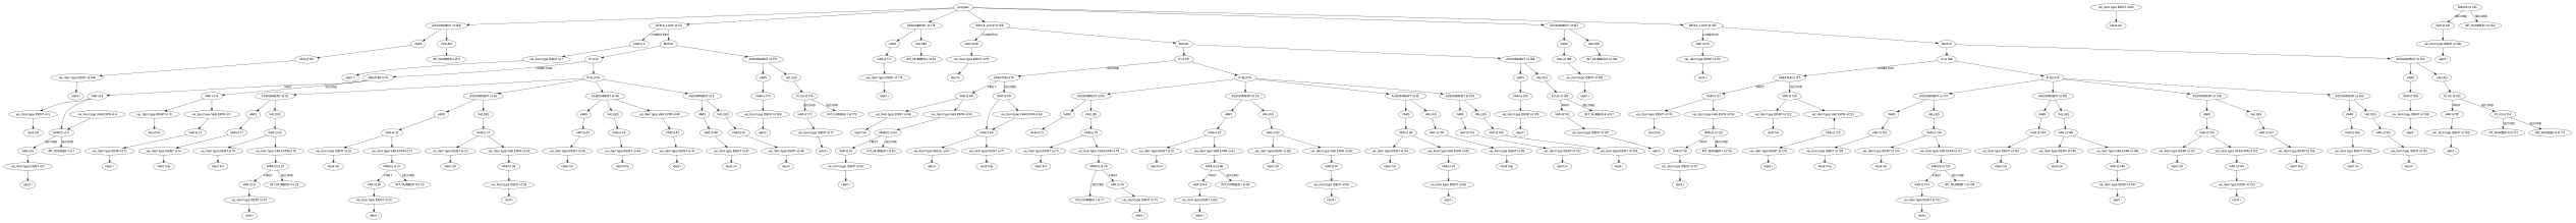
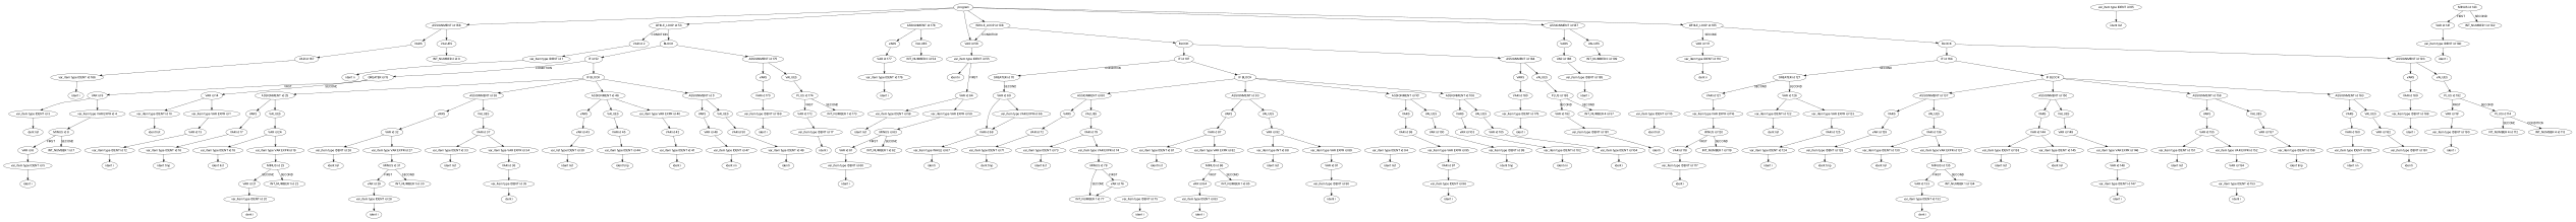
  digraph {
    fontname=Inter
    node [fontname=Inter]
    edge [fontname=Inter]
    n1 [label=program]
    n2 [label="ASSIGNMENT id 168"]
    n3 [label="WHILE_LOOP id 53"]
    n4 [label="ASSIGNMENT id 178"]
    n5 [label="WHILE_LOOP id 108"]
    n6 [label="ASSIGNMENT id 187"]
    n7 [label="WHILE_LOOP id 165"]
    n8 [label=VARS]
    n9 [label=VALUES]
    n10 [label="VAR id 2"]
    n11 [label=BLOCK]
    n12 [label=VARS]
    n13 [label=VALUES]
    n14 [label="VAR id 56"]
    n15 [label=BLOCK]
    n16 [label=VARS]
    n17 [label=VALUES]
    n18 [label="VAR id 111"]
    n19 [label=BLOCK]
    n20 [label="VAR id 167"]
    n21 [label="INT_NUMBER 2 id 0"]
    n22 [label="var_item type IDENT id 166"]
    n23 [label="ident i"]
    n24 [label="var_item type IDENT id 1"]
    n25 [label="IF id 52"]
    n26 [label="ASSIGNMENT id 175"]
    n27 [label="ident n"]
    n28 [label="GREATER id 15"]
    n29 [label="IF BLOCK"]
    n30 [label=VARS]
    n31 [label=VALUES]
    n32 [label="VAR id 9"]
    n33 [label="VAR id 14"]
    n34 [label="ASSIGNMENT id 25"]
    n35 [label="ASSIGNMENT id 38"]
    n36 [label="ASSIGNMENT id 46"]
    n37 [label="ASSIGNMENT id 51"]
    n38 [label="var_item type IDENT id 3"]
    n39 [label="var_item type VAR EXPR id 4"]
    n40 [label="var_item type IDENT id 10"]
    n41 [label="var_item type VAR EXPR id 11"]
    n42 [label="ident list"]
    n43 [label="MINUS id 8"]
    n44 [label="VAR id 6"]
    n45 [label="INT_NUMBER 1 id 7"]
    n46 [label="var_item type IDENT id 5"]
    n47 [label="ident i"]
    n48 [label="ident list"]
    n49 [label="VAR id 13"]
    n50 [label="var_item type IDENT id 12"]
    n51 [label="ident i"]
    n52 [label=VARS]
    n53 [label=VALUES]
    n54 [label=VARS]
    n55 [label=VALUES]
    n56 [label=VARS]
    n57 [label=VALUES]
    n58 [label="var_item type VAR EXPR id 40"]
    n59 [label=VARS]
    n60 [label=VALUES]
    n61 [label="VAR id 17"]
    n62 [label="VAR id 24"]
    n63 [label="var_item type IDENT id 16"]
    n64 [label="var_item type IDENT id 18"]
    n65 [label="var_item type VAR EXPR id 19"]
    n66 [label="ident tmp"]
    n67 [label="ident list"]
    n68 [label="MINUS id 23"]
    n69 [label="VAR id 21"]
    n70 [label="INT_NUMBER 1 id 22"]
    n71 [label="var_item type IDENT id 20"]
    n72 [label="ident i"]
    n73 [label="VAR id 32"]
    n74 [label="VAR id 37"]
    n75 [label="var_item type IDENT id 26"]
    n76 [label="var_item type VAR EXPR id 27"]
    n77 [label="var_item type IDENT id 33"]
    n78 [label="var_item type VAR EXPR id 34"]
    n79 [label="ident list"]
    n80 [label="MINUS id 31"]
    n81 [label="VAR id 29"]
    n82 [label="INT_NUMBER 1 id 30"]
    n83 [label="var_item type IDENT id 28"]
    n84 [label="ident i"]
    n85 [label="ident list"]
    n86 [label="VAR id 36"]
    n87 [label="var_item type IDENT id 35"]
    n88 [label="ident i"]
    n89 [label="VAR id 43"]
    n90 [label="VAR id 45"]
-   n91 [label="var_item type IDENT id 39"]
+   n91 [label="var_list type IDENT id 39"]
    n92 [label="var_item type IDENT id 44"]
    n93 [label="ident list"]
    n94 [label="VAR id 42"]
    n95 [label="var_item type IDENT id 41"]
    n96 [label="ident i"]
    n97 [label="ident tmp"]
    n98 [label="VAR id 48"]
    n99 [label="VAR id 50"]
    n100 [label="var_item type IDENT id 47"]
    n101 [label="var_item type IDENT id 49"]
    n102 [label="ident nn"]
    n103 [label="ident i"]
    n104 [label="VAR id 170"]
    n105 [label="PLUS id 174"]
    n106 [label="var_item type IDENT id 169"]
    n107 [label="VAR id 172"]
    n108 [label="INT_NUMBER 1 id 173"]
    n109 [label="ident i"]
    n110 [label="var_item type IDENT id 171"]
    n111 [label="ident i"]
    n112 [label="VAR id 177"]
    n113 [label="INT_NUMBER 0 id 54"]
    n114 [label="var_item type IDENT id 176"]
    n115 [label="ident i"]
    n116 [label="var_item type IDENT id 55"]
    n117 [label="IF id 107"]
    n118 [label="ASSIGNMENT id 184"]
    n119 [label="ident n"]
    n120 [label="GREATER id 70"]
    n121 [label="IF BLOCK"]
    n122 [label=VARS]
    n123 [label=VALUES]
    n124 [label="VAR id 64"]
    n125 [label="VAR id 69"]
    n126 [label="ASSIGNMENT id 80"]
    n127 [label="ASSIGNMENT id 93"]
    n128 [label="ASSIGNMENT id 101"]
    n129 [label="ASSIGNMENT id 106"]
    n130 [label="var_item type IDENT id 58"]
    n131 [label="var_item type VAR EXPR id 59"]
    n132 [label="var_item type VAR EXPR id 66"]
    n133 [label="VAR id 68"]
    n134 [label="ident list"]
    n135 [label="MINUS id 63"]
    n136 [label="VAR id 61"]
    n137 [label="INT_NUMBER 1 id 62"]
    n138 [label="var_item type IDENT id 60"]
    n139 [label="ident i"]
    n140 [label="var_item type IDENT id 65"]
    n141 [label="ident list"]
    n142 [label="var_item type WHILE id 67"]
    n143 [label="ident i"]
    n144 [label=VARS]
    n145 [label=VALUES]
    n146 [label=VARS]
    n147 [label=VALUES]
    n148 [label=VARS]
    n149 [label=VALUES]
    n150 [label=VARS]
    n151 [label=VALUES]
    n152 [label="VAR id 72"]
    n153 [label="VAR id 79"]
    n154 [label="var_item type IDENT id 71"]
    n155 [label="var_item type IDENT id 73"]
    n156 [label="var_item type VAR EXPR id 74"]
    n157 [label="ident tmp"]
    n158 [label="ident list"]
    n159 [label="MINUS id 78"]
    n160 [label="VAR id 76"]
    n161 [label="INT_NUMBER 1 id 77"]
    n162 [label="var_item type IDENT id 75"]
    n163 [label="ident i"]
    n164 [label="VAR id 87"]
    n165 [label="VAR id 92"]
    n166 [label="var_item type IDENT id 81"]
    n167 [label="var_item type VAR EXPR id 82"]
-   n168 [label="var_item type IDENT id 88"]
+   n168 [label="var_item type INT id 88"]
    n169 [label="var_item type VAR EXPR id 89"]
    n170 [label="ident list"]
    n171 [label="MINUS id 86"]
    n172 [label="VAR id 84"]
    n173 [label="INT_NUMBER 1 id 85"]
    n174 [label="var_item type IDENT id 83"]
    n175 [label="ident i"]
    n176 [label="ident list"]
    n177 [label="VAR id 91"]
    n178 [label="var_item type IDENT id 90"]
    n179 [label="ident i"]
    n180 [label="VAR id 98"]
    n181 [label="VAR id 100"]
    n182 [label="var_item type IDENT id 94"]
    n183 [label="var_item type VAR EXPR id 95"]
    n184 [label="var_item type IDENT id 99"]
    n185 [label="ident list"]
    n186 [label="VAR id 97"]
    n187 [label="var_item type IDENT id 96"]
    n188 [label="ident i"]
    n189 [label="ident tmp"]
    n190 [label="VAR id 103"]
    n191 [label="VAR id 105"]
    n192 [label="var_item type IDENT id 102"]
    n193 [label="var_item type IDENT id 104"]
    n194 [label="ident nn"]
    n195 [label="ident i"]
    n196 [label="VAR id 180"]
    n197 [label="PLUS id 183"]
    n198 [label="var_item type IDENT id 179"]
    n199 [label="VAR id 182"]
    n200 [label="INT_NUMBER 4 id 57"]
    n201 [label="ident i"]
    n202 [label="var_item type IDENT id 181"]
    n203 [label="ident i"]
    n204 [label="VAR id 186"]
    n205 [label="INT_NUMBER 0 id 109"]
    n206 [label="var_item type IDENT id 185"]
    n207 [label="ident i"]
    n208 [label="var_item type IDENT id 110"]
    n209 [label="IF id 164"]
    n210 [label="ASSIGNMENT id 193"]
    n211 [label="ident n"]
    n212 [label="GREATER id 127"]
    n213 [label="IF BLOCK"]
    n214 [label=VARS]
    n215 [label=VALUES]
    n216 [label="VAR id 121"]
    n217 [label="VAR id 126"]
    n218 [label="ASSIGNMENT id 137"]
    n219 [label="ASSIGNMENT id 150"]
    n220 [label="ASSIGNMENT id 158"]
    n221 [label="ASSIGNMENT id 163"]
    n222 [label="var_item type IDENT id 115"]
    n223 [label="var_item type VAR EXPR id 116"]
    n224 [label="var_item type IDENT id 122"]
    n225 [label="var_item type VAR EXPR id 123"]
    n226 [label="ident list"]
    n227 [label="MINUS id 120"]
    n228 [label="VAR id 118"]
    n229 [label="INT_NUMBER 1 id 119"]
    n230 [label="var_item type IDENT id 117"]
    n231 [label="ident i"]
    n232 [label="ident list"]
    n233 [label="VAR id 125"]
    n234 [label="var_item type IDENT id 124"]
    n235 [label="ident i"]
    n236 [label=VARS]
    n237 [label=VALUES]
    n238 [label=VARS]
    n239 [label=VALUES]
    n240 [label=VARS]
    n241 [label=VALUES]
    n242 [label=VARS]
    n243 [label=VALUES]
    n244 [label="VAR id 129"]
    n245 [label="VAR id 136"]
    n246 [label="var_item type IDENT id 128"]
    n247 [label="var_item type IDENT id 130"]
    n248 [label="var_item type VAR EXPR id 131"]
    n249 [label="ident tmp"]
    n250 [label="ident list"]
    n251 [label="MINUS id 135"]
    n252 [label="VAR id 133"]
    n253 [label="INT_NUMBER 1 id 134"]
    n254 [label="var_item type IDENT id 132"]
    n255 [label="ident i"]
    n256 [label="VAR id 144"]
    n257 [label="VAR id 149"]
    n258 [label="var_item type IDENT id 138"]
    n259 [label="var_item type IDENT id 145"]
    n260 [label="var_item type VAR EXPR id 146"]
    n261 [label="ident list"]
    n262 [label="MINUS id 143"]
    n263 [label="VAR id 141"]
    n264 [label="INT_NUMBER 1 id 142"]
    n265 [label="var_item type IDENT id 140"]
    n266 [label="ident i"]
    n267 [label="ident list"]
    n268 [label="VAR id 148"]
    n269 [label="var_item type IDENT id 147"]
    n270 [label="ident i"]
    n271 [label="VAR id 155"]
    n272 [label="VAR id 157"]
    n273 [label="var_item type IDENT id 151"]
    n274 [label="var_item type VAR EXPR id 152"]
    n275 [label="var_item type IDENT id 156"]
    n276 [label="ident list"]
    n277 [label="VAR id 154"]
    n278 [label="var_item type IDENT id 153"]
    n279 [label="ident i"]
    n280 [label="ident tmp"]
    n281 [label="VAR id 160"]
    n282 [label="VAR id 162"]
    n283 [label="var_item type IDENT id 159"]
    n284 [label="var_item type IDENT id 161"]
    n285 [label="ident nn"]
    n286 [label="ident i"]
    n287 [label="VAR id 189"]
    n288 [label="PLUS id 192"]
    n289 [label="var_item type IDENT id 188"]
    n290 [label="VAR id 191"]
    n291 [label="PLUS id 114"]
    n292 [label="ident i"]
    n293 [label="var_item type IDENT id 190"]
    n294 [label="INT_NUMBER 4 id 112"]
    n295 [label="INT_NUMBER 4 id 113"]
    n296 [label="ident i"]
    n1 -> n2
    n1 -> n3
-   n1 -> n4
+   n1 -> n14
    n1 -> n5
    n1 -> n6
    n1 -> n7
    n2 -> n8
    n2 -> n9
    n3 -> n10 [label=CONDITION]
    n3 -> n11
    n4 -> n12
    n4 -> n13
    n5 -> n14 [label=CONDITION]
    n5 -> n15
    n6 -> n16
    n6 -> n17
-   n7 -> n18 [label=CONDITION]
+   n7 -> n18 [label=SECOND]
    n7 -> n19
    n8 -> n20
    n9 -> n21
    n10 -> n24
    n11 -> n25
    n11 -> n26
    n12 -> n112
    n13 -> n113
    n14 -> n116
    n15 -> n117
    n15 -> n118
    n16 -> n204
    n17 -> n205
    n18 -> n208
    n19 -> n209
    n19 -> n210
    n20 -> n22
    n22 -> n23
    n24 -> n27
    n25 -> n28 [label=CONDITION]
    n25 -> n29
    n26 -> n30
    n26 -> n31
    n28 -> n32 [label=FIRST]
    n28 -> n33 [label=SECOND]
    n29 -> n34
    n29 -> n35
    n29 -> n36
    n29 -> n37
    n30 -> n104
    n31 -> n105
    n32 -> n38
-   n32 -> n43
+   n32 -> n39
    n33 -> n40
    n33 -> n41
    n34 -> n52
    n34 -> n53
    n35 -> n54
    n35 -> n55
    n36 -> n56
    n36 -> n57
    n36 -> n58
    n37 -> n59
    n37 -> n60
    n38 -> n42
    n39 -> n43
    n40 -> n48
    n41 -> n49
-   n43 -> n44 [label=SECOND]
+   n43 -> n44 [label=FIRST]
    n43 -> n45 [label=SECOND]
    n44 -> n46
    n46 -> n47
    n49 -> n50
    n50 -> n51
    n52 -> n61
    n53 -> n62
    n54 -> n73
    n55 -> n74
    n56 -> n89
    n57 -> n90
    n58 -> n94
    n59 -> n98
    n60 -> n99
    n61 -> n63
    n62 -> n64
    n62 -> n65
    n63 -> n66
    n64 -> n67
    n65 -> n68
-   n68 -> n69 [label=FIRST]
+   n68 -> n69 [label=SECOND]
    n68 -> n70 [label=SECOND]
    n69 -> n71
    n71 -> n72
    n73 -> n75
    n73 -> n76
    n74 -> n77
    n74 -> n78
    n75 -> n79
    n76 -> n80
    n77 -> n85
    n78 -> n86
    n80 -> n81 [label=FIRST]
    n80 -> n82 [label=SECOND]
    n81 -> n83
    n83 -> n84
    n86 -> n87
    n87 -> n88
    n89 -> n91
    n90 -> n92
    n91 -> n93
    n92 -> n97
    n94 -> n95
    n95 -> n96
    n98 -> n100
    n99 -> n101
    n100 -> n102
    n101 -> n103
    n104 -> n106
-   n105 -> n107 [label=SECOND]
+   n105 -> n107 [label=FIRST]
    n105 -> n108 [label=SECOND]
    n106 -> n109
    n107 -> n110
    n110 -> n111
    n112 -> n114
    n114 -> n115
    n116 -> n119
-   n117 -> n120 [label=SECOND]
+   n117 -> n120 [label=CONDITION]
    n117 -> n121
    n118 -> n122
    n118 -> n123
-   n120 -> n124 [label=FIRST]
+   n116 -> n124 [label=FIRST]
    n120 -> n125 [label=SECOND]
    n121 -> n126
    n121 -> n127
    n121 -> n128
    n121 -> n129
    n122 -> n196
    n123 -> n197
    n124 -> n130
    n124 -> n131
    n125 -> n132
    n125 -> n133
    n126 -> n144
    n126 -> n145
    n127 -> n146
    n127 -> n147
    n128 -> n148
    n128 -> n149
    n129 -> n150
    n129 -> n151
    n130 -> n134
    n131 -> n135
    n132 -> n133
    n133 -> n142
    n135 -> n136 [label=FIRST]
    n135 -> n137 [label=SECOND]
    n136 -> n138
    n138 -> n139
    n140 -> n141
    n142 -> n143
    n144 -> n152
    n145 -> n153
    n146 -> n164
    n147 -> n165
    n148 -> n180
    n149 -> n181
    n150 -> n190
    n151 -> n191
-   n133 -> n154
+   n152 -> n154
    n153 -> n155
    n153 -> n156
    n154 -> n157
    n155 -> n158
    n156 -> n159
    n159 -> n160 [label=FIRST]
    n159 -> n161 [label=SECOND]
-   n160 -> n162
+   n160 -> n161
    n162 -> n163
    n164 -> n166
    n164 -> n167
    n165 -> n168
    n165 -> n169
    n166 -> n170
    n167 -> n171
    n168 -> n176
    n169 -> n177
    n171 -> n172 [label=FIRST]
    n171 -> n173 [label=SECOND]
    n172 -> n174
    n174 -> n175
    n177 -> n178
    n178 -> n179
-   n180 -> n182
    n180 -> n183
    n181 -> n184
    n182 -> n185
    n183 -> n186
    n184 -> n189
    n186 -> n187
    n187 -> n188
    n190 -> n192
    n191 -> n193
    n192 -> n194
    n193 -> n195
    n196 -> n198
-   n197 -> n199 [label=FIRST]
+   n197 -> n199 [label=SECOND]
    n197 -> n200 [label=SECOND]
    n198 -> n201
    n199 -> n202
    n202 -> n203
    n204 -> n206
    n206 -> n207
    n208 -> n211
-   n209 -> n212 [label=CONDITION]
+   n209 -> n212 [label=SECOND]
    n209 -> n213
    n210 -> n214
    n210 -> n215
-   n212 -> n216 [label=FIRST]
+   n212 -> n216 [label=SECOND]
    n212 -> n217 [label=SECOND]
    n213 -> n218
    n213 -> n219
    n213 -> n220
    n213 -> n221
    n214 -> n287
    n215 -> n288
-   n216 -> n222
    n216 -> n223
    n217 -> n224
    n217 -> n225
    n218 -> n236
    n218 -> n237
    n219 -> n238
    n219 -> n239
    n220 -> n240
    n220 -> n241
    n221 -> n242
    n221 -> n243
    n222 -> n226
    n223 -> n227
    n224 -> n232
-   n233 -> n225
+   n225 -> n233
    n227 -> n228 [label=FIRST]
    n227 -> n229 [label=SECOND]
    n228 -> n230
    n230 -> n231
    n233 -> n234
    n234 -> n235
    n236 -> n244
    n237 -> n245
    n238 -> n256
    n239 -> n257
    n240 -> n271
    n241 -> n272
    n242 -> n281
    n243 -> n282
    n244 -> n246
    n245 -> n247
    n245 -> n248
    n246 -> n249
    n247 -> n250
    n248 -> n251
    n251 -> n252 [label=FIRST]
    n251 -> n253 [label=SECOND]
    n252 -> n254
    n254 -> n255
    n256 -> n258
-   n257 -> n259
+   n256 -> n259
    n257 -> n260
    n258 -> n261
    n259 -> n267
    n260 -> n268
-   n262 -> n263 [label=SECOND]
+   n262 -> n263 [label=FIRST]
    n262 -> n264 [label=SECOND]
    n263 -> n265
    n265 -> n266
    n268 -> n269
    n269 -> n270
    n271 -> n273
    n271 -> n274
    n272 -> n275
    n273 -> n276
    n274 -> n277
    n275 -> n280
-   n277 -> n278
    n278 -> n279
    n281 -> n283
    n282 -> n284
    n283 -> n285
    n284 -> n286
    n287 -> n289
    n288 -> n290 [label=FIRST]
    n288 -> n291 [label=SECOND]
    n289 -> n292
    n290 -> n293
    n291 -> n294 [label=SECOND]
-   n291 -> n295 [label=SECOND]
+   n291 -> n295 [label=CONDITION]
    n293 -> n296
  }
